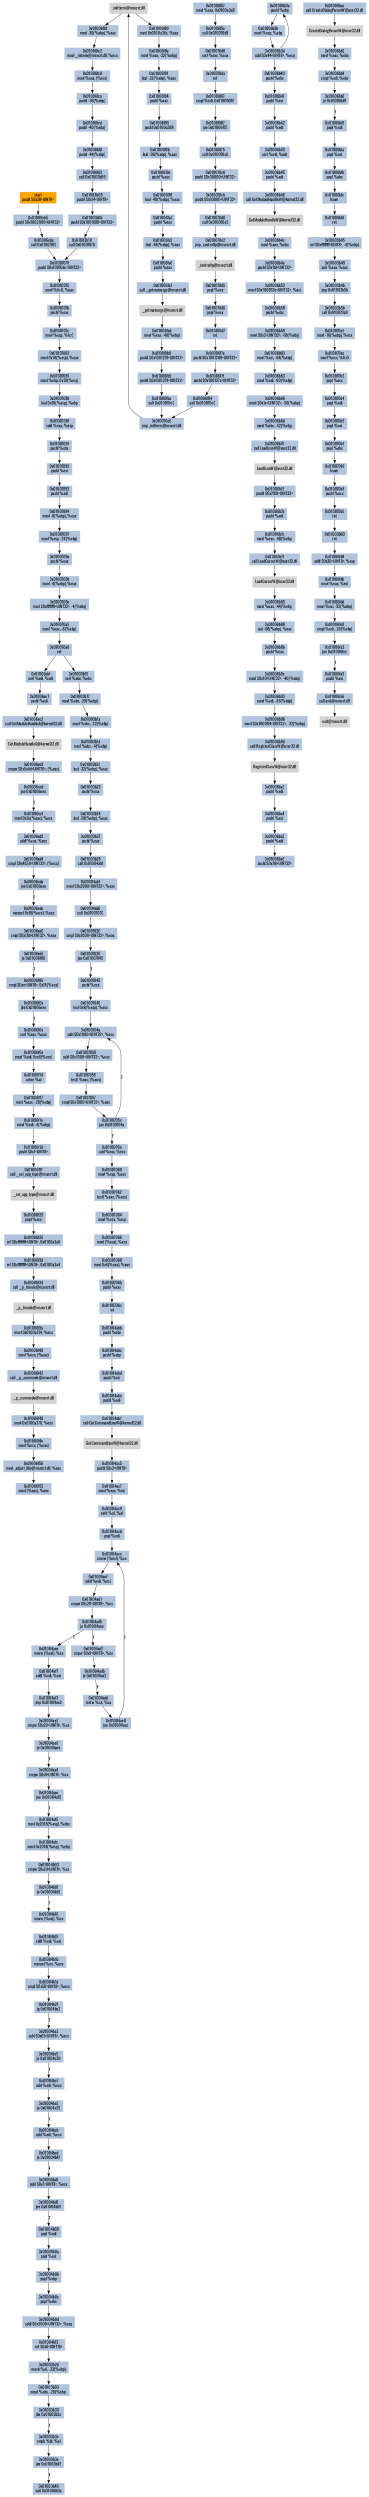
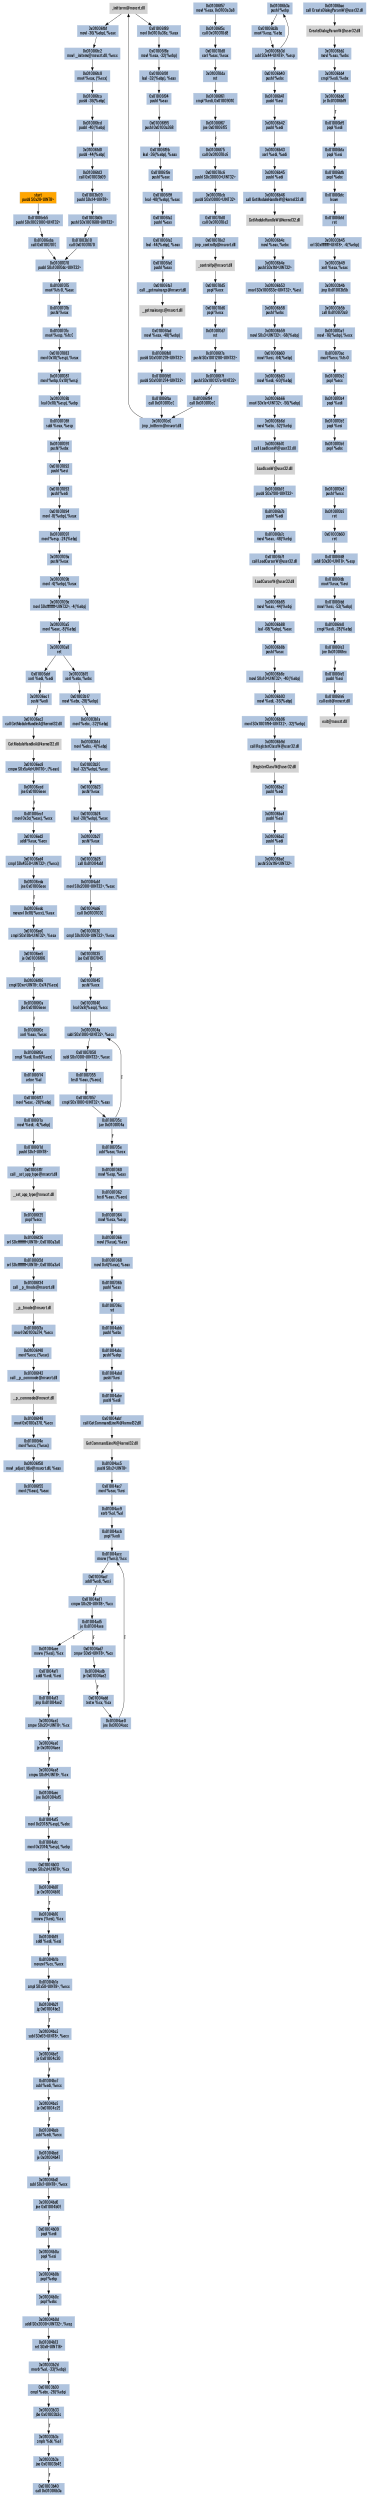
  digraph {
    fontname=Oswald
    node [color=lightsteelblue fillcolor=lightsteelblue fontname=Oswald shape=rectangle style=filled]
    edge [color="#000000" fontname=Oswald]
    n1 [color=lightgrey fillcolor=orange label="start\npushl $0x28<UINT8>"]
    n2 [label="0x01006eb5\npushl $0x1002000<UINT32>"]
    n3 [label="0x01006eba\ncall 0x01007070"]
    n4 [label="0x01007070\npushl $0x10070dc<UINT32>"]
    n5 [label="0x01007075\nmovl %fs:0, %eax"]
    n6 [label="0x0100707b\npushl %eax"]
    n7 [label="0x0100707c\nmovl %esp, %fs:0"]
    n8 [label="0x01007083\nmovl 0x10(%esp), %eax"]
    n9 [label="0x01007087\nmovl %ebp, 0x10(%esp)"]
    n10 [label="0x0100708b\nleal 0x10(%esp), %ebp"]
    n11 [label="0x0100708f\nsubl %eax, %esp"]
    n12 [label="0x01007091\npushl %ebx"]
    n13 [label="0x01007092\npushl %esi"]
    n14 [label="0x01007093\npushl %edi"]
    n15 [label="0x01007094\nmovl -8(%ebp), %eax"]
    n16 [label="0x01007097\nmovl %esp, -24(%ebp)"]
    n17 [label="0x0100709a\npushl %eax"]
    n18 [label="0x0100709b\nmovl -4(%ebp), %eax"]
    n19 [label="0x0100709e\nmovl $0xffffffff<UINT32>, -4(%ebp)"]
    n20 [label="0x010070a5\nmovl %eax, -8(%ebp)"]
    n21 [label="0x010070a8\nret"]
    n22 [label="0x01006ebf\nxorl %edi, %edi"]
    n23 [label="0x01003b15\nxorl %ebx, %ebx"]
    n24 [label="0x01006ec1\npushl %edi"]
    n25 [label="0x01003b17\nmovl %ebx, -28(%ebp)"]
    n26 [label="0x01006ec2\ncall GetModuleHandleA@kernel32.dll"]
    n27 [color=lightgrey fillcolor=lightgrey label="GetModuleHandleA@kernel32.dll"]
    n28 [label="0x01006ec8\ncmpw $0x5a4d<UINT16>, (%eax)"]
    n29 [label="0x01006ecd\njne 0x01006eee"]
    n30 [label="0x01006ecf\nmovl 0x3c(%eax), %ecx"]
    n31 [label="0x01006ed2\naddl %eax, %ecx"]
    n32 [label="0x01006ed4\ncmpl $0x4550<UINT32>, (%ecx)"]
    n33 [label="0x01006eda\njne 0x01006eee"]
    n34 [label="0x01006edc\nmovzwl 0x18(%ecx), %eax"]
    n35 [label="0x01006ee0\ncmpl $0x10b<UINT32>, %eax"]
    n36 [label="0x01006ee5\nje 0x01006f06"]
    n37 [label="0x01006f06\ncmpl $0xe<UINT8>, 0x74(%ecx)"]
    n38 [label="0x01006f0a\njbe 0x01006eee"]
    n39 [label="0x01006f0c\nxorl %eax, %eax"]
    n40 [label="0x01006f0e\ncmpl %edi, 0xe8(%ecx)"]
    n41 [label="0x01006f14\nsetne %al"]
    n42 [label="0x01006f17\nmovl %eax, -28(%ebp)"]
    n43 [label="0x01006f1a\nmovl %edi, -4(%ebp)"]
    n44 [label="0x01006f1d\npushl $0x1<UINT8>"]
    n45 [label="0x01006f1f\ncall __set_app_type@msvcrt.dll"]
    n46 [color=lightgrey fillcolor=lightgrey label="__set_app_type@msvcrt.dll"]
    n47 [label="0x01006f25\npopl %ecx"]
    n48 [label="0x01006f26\norl $0xffffffff<UINT8>, 0x0100a3a0"]
    n49 [label="0x01006f2d\norl $0xffffffff<UINT8>, 0x0100a3a4"]
    n50 [label="0x01006f34\ncall __p__fmode@msvcrt.dll"]
    n51 [color=lightgrey fillcolor=lightgrey label="__p__fmode@msvcrt.dll"]
    n52 [label="0x01006f3a\nmovl 0x0100a374, %ecx"]
    n53 [label="0x01006f40\nmovl %ecx, (%eax)"]
    n54 [label="0x01006f42\ncall __p__commode@msvcrt.dll"]
    n55 [color=lightgrey fillcolor=lightgrey label="__p__commode@msvcrt.dll"]
    n56 [label="0x01006f48\nmovl 0x0100a370, %ecx"]
    n57 [label="0x01006f4e\nmovl %ecx, (%eax)"]
    n58 [label="0x01006f50\nmovl _adjust_fdiv@msvcrt.dll, %eax"]
    n59 [label="0x01006f55\nmovl (%eax), %eax"]
    n60 [label="0x01006f57\nmovl %eax, 0x0100a3a8"]
    n61 [label="0x01006f5c\ncall 0x010070d8"]
    n62 [label="0x010070d8\nxorl %eax, %eax"]
    n63 [label="0x010070da\nret"]
    n64 [label="0x01006f61\ncmpl %edi, 0x01009010"]
    n65 [label="0x01006f67\njne 0x01006f75"]
    n66 [label="0x01006f75\ncall 0x010070c6"]
    n67 [label="0x010070c6\npushl $0x30000<UINT32>"]
    n68 [label="0x010070cb\npushl $0x10000<UINT32>"]
    n69 [label="0x010070d0\ncall 0x010070e2"]
    n70 [label="0x010070e2\njmp _controlfp@msvcrt.dll"]
    n71 [color=lightgrey fillcolor=lightgrey label="_controlfp@msvcrt.dll"]
    n72 [label="0x010070d5\npopl %ecx"]
    n73 [label="0x010070d6\npopl %ecx"]
    n74 [label="0x010070d7\nret"]
    n75 [label="0x01006f7a\npushl $0x1001280<UINT32>"]
    n76 [label="0x01006f7f\npushl $0x100127c<UINT32>"]
    n77 [label="0x01006f84\ncall 0x010070c0"]
    n78 [label="0x010070c0\njmp _initterm@msvcrt.dll"]
    n79 [color=lightgrey fillcolor=lightgrey label="_initterm@msvcrt.dll"]
    n80 [label="0x01006f89\nmovl 0x0100a36c, %eax"]
    n81 [label="0x01006fbf\nmovl -36(%ebp), %eax"]
    n82 [label="0x01006f8e\nmovl %eax, -32(%ebp)"]
    n83 [label="0x01006fc2\nmovl __initenv@msvcrt.dll, %ecx"]
    n84 [label="0x01006f91\nleal -32(%ebp), %eax"]
    n85 [label="0x01006f94\npushl %eax"]
    n86 [label="0x01006f95\npushl 0x0100a368"]
    n87 [label="0x01006f9b\nleal -36(%ebp), %eax"]
    n88 [label="0x01006f9e\npushl %eax"]
    n89 [label="0x01006f9f\nleal -40(%ebp), %eax"]
    n90 [label="0x01006fa2\npushl %eax"]
    n91 [label="0x01006fa3\nleal -44(%ebp), %eax"]
    n92 [label="0x01006fa6\npushl %eax"]
    n93 [label="0x01006fa7\ncall __getmainargs@msvcrt.dll"]
    n94 [color=lightgrey fillcolor=lightgrey label="__getmainargs@msvcrt.dll"]
    n95 [label="0x01006fad\nmovl %eax, -48(%ebp)"]
    n96 [label="0x01006fb0\npushl $0x1001278<UINT32>"]
    n97 [label="0x01006fb5\npushl $0x1001274<UINT32>"]
    n98 [label="0x01006fba\ncall 0x010070c0"]
    n99 [label="0x01006fc8\nmovl %eax, (%ecx)"]
    n100 [label="0x01006fca\npushl -36(%ebp)"]
    n101 [label="0x01006fcd\npushl -40(%ebp)"]
    n102 [label="0x01006fd0\npushl -44(%ebp)"]
    n103 [label="0x01006fd3\ncall 0x01003b09"]
    n104 [label="0x01003b09\npushl $0x14<UINT8>"]
    n105 [label="0x01003b0b\npushl $0x1001688<UINT32>"]
    n106 [label="0x01003b10\ncall 0x01007070"]
    n107 [label="0x01003b1a\nmovl %ebx, -32(%ebp)"]
    n108 [label="0x01003b1d\nmovl %ebx, -4(%ebp)"]
    n109 [label="0x01003b20\nleal -32(%ebp), %eax"]
    n110 [label="0x01003b23\npushl %eax"]
    n111 [label="0x01003b24\nleal -28(%ebp), %eax"]
    n112 [label="0x01003b27\npushl %eax"]
    n113 [label="0x01003b28\ncall 0x01004ab1"]
    n114 [label="0x01004ab1\nmovl $0x2000<UINT32>, %eax"]
    n115 [label="0x01004ab6\ncall 0x01007030"]
    n116 [label="0x01007030\ncmpl $0x1000<UINT32>, %eax"]
    n117 [label="0x01007035\njae 0x01007045"]
    n118 [label="0x01007045\npushl %ecx"]
    n119 [label="0x01007046\nleal 0x8(%esp), %ecx"]
    n120 [label="0x0100704a\nsubl $0x1000<UINT32>, %ecx"]
    n121 [label="0x01007050\nsubl $0x1000<UINT32>, %eax"]
    n122 [label="0x01007055\ntestl %eax, (%ecx)"]
    n123 [label="0x01007057\ncmpl $0x1000<UINT32>, %eax"]
    n124 [label="0x0100705c\njae 0x0100704a"]
    n125 [label="0x0100705e\nsubl %eax, %ecx"]
    n126 [label="0x01007060\nmovl %esp, %eax"]
    n127 [label="0x01007062\ntestl %eax, (%ecx)"]
    n128 [label="0x01007064\nmovl %ecx, %esp"]
    n129 [label="0x01007066\nmovl (%eax), %ecx"]
    n130 [label="0x01007068\nmovl 0x4(%eax), %eax"]
    n131 [label="0x0100706b\npushl %eax"]
    n132 [label="0x0100706c\nret"]
    n133 [label="0x01004abb\npushl %ebx"]
    n134 [label="0x01004abc\npushl %ebp"]
    n135 [label="0x01004abd\npushl %esi"]
    n136 [label="0x01004abe\npushl %edi"]
    n137 [label="0x01004abf\ncall GetCommandLineW@kernel32.dll"]
    n138 [color=lightgrey fillcolor=lightgrey label="GetCommandLineW@kernel32.dll"]
    n139 [label="0x01004ac5\npushl $0x2<UINT8>"]
    n140 [label="0x01004ac7\nmovl %eax, %esi"]
    n141 [label="0x01004ac9\nxorb %al, %al"]
    n142 [label="0x01004acb\npopl %edi"]
    n143 [label="0x01004acc\nmovw (%esi), %cx"]
    n144 [label="0x01004acf\naddl %edi, %esi"]
    n145 [label="0x01004ad1\ncmpw $0x20<UINT8>, %cx"]
    n146 [label="0x01004ad5\nje 0x01004aee"]
    n147 [label="0x01004ad7\ncmpw $0x9<UINT8>, %cx"]
    n148 [label="0x01004aee\nmovw (%esi), %cx"]
    n149 [label="0x01004adb\nje 0x01004ae2"]
    n150 [label="0x01004af1\naddl %edi, %esi"]
    n151 [label="0x01004add\ntestw %cx, %cx"]
    n152 [label="0x01004ae0\njne 0x01004acc"]
    n153 [label="0x01004af3\njmp 0x01004ae2"]
    n154 [label="0x01004ae2\ncmpw $0x20<UINT8>, %cx"]
    n155 [label="0x01004ae6\nje 0x01004aee"]
    n156 [label="0x01004ae8\ncmpw $0x9<UINT8>, %cx"]
    n157 [label="0x01004aec\njne 0x01004af5"]
    n158 [label="0x01004af5\nmovl 0x2018(%esp), %ebx"]
    n159 [label="0x01004afc\nmovl 0x2014(%esp), %ebp"]
    n160 [label="0x01004b03\ncmpw $0x2d<UINT8>, %cx"]
    n161 [label="0x01004b07\nje 0x01004b16"]
    n162 [label="0x01004b16\nmovw (%esi), %cx"]
    n163 [label="0x01004b19\naddl %edi, %esi"]
    n164 [label="0x01004b1b\nmovzwl %cx, %ecx"]
    n165 [label="0x01004b1e\ncmpl $0x50<UINT8>, %ecx"]
    n166 [label="0x01004b21\njg 0x01004bc2"]
    n167 [label="0x01004bc2\nsubl $0x65<UINT8>, %ecx"]
    n168 [label="0x01004bc5\nje 0x01004c30"]
    n169 [label="0x01004bc7\nsubl %edi, %ecx"]
    n170 [label="0x01004bc9\nje 0x01004c29"]
    n171 [label="0x01004bcb\nsubl %edi, %ecx"]
    n172 [label="0x01004bcd\nje 0x01004b47"]
    n173 [label="0x01004bd3\nsubl $0x7<UINT8>, %ecx"]
    n174 [label="0x01004bd6\njne 0x01004b09"]
    n175 [label="0x01004b09\npopl %edi"]
    n176 [label="0x01004b0a\npopl %esi"]
    n177 [label="0x01004b0b\npopl %ebp"]
    n178 [label="0x01004b0c\npopl %ebx"]
    n179 [label="0x01004b0d\naddl $0x2000<UINT32>, %esp"]
    n180 [label="0x01004b13\nret $0x8<UINT16>"]
    n181 [label="0x01003b2d\nmovb %al, -33(%ebp)"]
    n182 [label="0x01003b30\ncmpl %ebx, -28(%ebp)"]
    n183 [label="0x01003b33\njbe 0x01003b3c"]
    n184 [label="0x01003b3c\ncmpb %bl, %al"]
    n185 [label="0x01003b3e\njne 0x01003b45"]
    n186 [label="0x01003b40\ncall 0x01006b3a"]
    n187 [label="0x01006b3a\npushl %ebp"]
    n188 [label="0x01006b3b\nmovl %esp, %ebp"]
    n189 [label="0x01006b3d\nsubl $0x44<UINT8>, %esp"]
    n190 [label="0x01006b40\npushl %ebx"]
    n191 [label="0x01006b41\npushl %esi"]
    n192 [label="0x01006b42\npushl %edi"]
    n193 [label="0x01006b43\nxorl %edi, %edi"]
    n194 [label="0x01006b45\npushl %edi"]
    n195 [label="0x01006b46\ncall GetModuleHandleW@kernel32.dll"]
    n196 [color=lightgrey fillcolor=lightgrey label="GetModuleHandleW@kernel32.dll"]
    n197 [label="0x01006b4c\nmovl %eax, %ebx"]
    n198 [label="0x01006b4e\npushl $0x1fd<UINT32>"]
    n199 [label="0x01006b53\nmovl $0x100653c<UINT32>, %esi"]
    n200 [label="0x01006b58\npushl %ebx"]
    n201 [label="0x01006b59\nmovl $0x3<UINT32>, -68(%ebp)"]
    n202 [label="0x01006b60\nmovl %esi, -64(%ebp)"]
    n203 [label="0x01006b63\nmovl %edi, -60(%ebp)"]
    n204 [label="0x01006b66\nmovl $0x1e<UINT32>, -56(%ebp)"]
    n205 [label="0x01006b6d\nmovl %ebx, -52(%ebp)"]
    n206 [label="0x01006b70\ncall LoadIconW@user32.dll"]
    n207 [color=lightgrey fillcolor=lightgrey label="LoadIconW@user32.dll"]
    n208 [label="0x01006b76\npushl $0x7f00<UINT32>"]
    n209 [label="0x01006b7b\npushl %edi"]
    n210 [label="0x01006b7c\nmovl %eax, -48(%ebp)"]
    n211 [label="0x01006b7f\ncall LoadCursorW@user32.dll"]
    n212 [color=lightgrey fillcolor=lightgrey label="LoadCursorW@user32.dll"]
    n213 [label="0x01006b85\nmovl %eax, -44(%ebp)"]
    n214 [label="0x01006b88\nleal -68(%ebp), %eax"]
    n215 [label="0x01006b8b\npushl %eax"]
    n216 [label="0x01006b8c\nmovl $0x10<UINT32>, -40(%ebp)"]
    n217 [label="0x01006b93\nmovl %edi, -36(%ebp)"]
    n218 [label="0x01006b96\nmovl $0x1001f94<UINT32>, -32(%ebp)"]
    n219 [label="0x01006b9d\ncall RegisterClassW@user32.dll"]
    n220 [color=lightgrey fillcolor=lightgrey label="RegisterClassW@user32.dll"]
    n221 [label="0x01006ba3\npushl %edi"]
    n222 [label="0x01006ba4\npushl %esi"]
    n223 [label="0x01006ba5\npushl %edi"]
    n224 [label="0x01006ba6\npushl $0x1f6<UINT32>"]
    n225 [label="0x01006bac\ncall CreateDialogParamW@user32.dll"]
    n226 [color=lightgrey fillcolor=lightgrey label="CreateDialogParamW@user32.dll"]
    n227 [label="0x01006bb2\nmovl %eax, %ebx"]
    n228 [label="0x01006bb4\ncmpl %edi, %ebx"]
    n229 [label="0x01006bb6\nje 0x01006bf9"]
    n230 [label="0x01006bf9\npopl %edi"]
    n231 [label="0x01006bfa\npopl %esi"]
    n232 [label="0x01006bfb\npopl %ebx"]
    n233 [label="0x01006bfc\nleave "]
    n234 [label="0x01006bfd\nret"]
    n235 [label="0x01003b45\norl $0xffffffff<UINT8>, -4(%ebp)"]
    n236 [label="0x01003b49\nxorl %eax, %eax"]
    n237 [label="0x01003b4b\njmp 0x01003b5b"]
    n238 [label="0x01003b5b\ncall 0x010070a9"]
    n239 [label="0x010070a9\nmovl -16(%ebp), %ecx"]
    n240 [label="0x010070ac\nmovl %ecx, %fs:0"]
    n241 [label="0x010070b3\npopl %ecx"]
    n242 [label="0x010070b4\npopl %edi"]
    n243 [label="0x010070b5\npopl %esi"]
    n244 [label="0x010070b6\npopl %ebx"]
-   n245 [label="0x010070b7\nleave "]
    n246 [label="0x010070b8\npushl %ecx"]
    n247 [label="0x010070b9\nret"]
    n248 [label="0x01003b60\nret"]
    n249 [label="0x01006fd8\naddl $0x30<UINT8>, %esp"]
    n250 [label="0x01006fdb\nmovl %eax, %esi"]
    n251 [label="0x01006fdd\nmovl %esi, -52(%ebp)"]
    n252 [label="0x01006fe0\ncmpl %edi, -28(%ebp)"]
    n253 [label="0x01006fe3\njne 0x01006fec"]
    n254 [label="0x01006fe5\npushl %esi"]
    n255 [label="0x01006fe6\ncall exit@msvcrt.dll"]
    n256 [color=lightgrey fillcolor=lightgrey label="exit@msvcrt.dll"]
    n1 -> n2
    n2 -> n3
    n3 -> n4
    n4 -> n5
    n5 -> n6
    n6 -> n7
    n7 -> n8
    n8 -> n9
    n9 -> n10
    n10 -> n11
    n11 -> n12
    n12 -> n13
    n13 -> n14
    n14 -> n15
    n15 -> n16
    n16 -> n17
    n17 -> n18
    n18 -> n19
    n19 -> n20
    n20 -> n21
    n21 -> n22
    n21 -> n23
    n22 -> n24
    n23 -> n25
    n24 -> n26
    n25 -> n107
    n26 -> n27
    n27 -> n28
    n28 -> n29
    n29 -> n30 [label=F]
    n30 -> n31
    n31 -> n32
    n32 -> n33
    n33 -> n34 [label=F]
    n34 -> n35
    n35 -> n36
    n36 -> n37 [label=T]
    n37 -> n38
-   n38 -> n39 [label=T]
+   n38 -> n39 [label=F]
    n39 -> n40
    n40 -> n41
    n41 -> n42
    n42 -> n43
    n43 -> n44
    n44 -> n45
    n45 -> n46
    n46 -> n47
    n47 -> n48
    n48 -> n49
    n49 -> n50
    n50 -> n51
    n51 -> n52
    n52 -> n53
    n53 -> n54
    n54 -> n55
    n55 -> n56
    n56 -> n57
    n57 -> n58
    n58 -> n59
    n60 -> n61
    n61 -> n62
    n62 -> n63
    n63 -> n64
    n64 -> n65
    n65 -> n66 [label=F]
    n66 -> n67
    n67 -> n68
    n68 -> n69
    n69 -> n70
    n70 -> n71
    n71 -> n72
    n72 -> n73
    n73 -> n74
    n74 -> n75
    n75 -> n76
    n76 -> n77
    n77 -> n78
    n78 -> n79
    n79 -> n80
    n79 -> n81
    n80 -> n82
    n81 -> n83
    n82 -> n84
    n83 -> n99
    n84 -> n85
    n85 -> n86
    n86 -> n87
    n87 -> n88
    n88 -> n89
    n89 -> n90
    n90 -> n91
    n91 -> n92
    n92 -> n93
    n93 -> n94
    n94 -> n95
    n95 -> n96
    n96 -> n97
    n97 -> n98
    n98 -> n78
    n99 -> n100
    n100 -> n101
    n101 -> n102
    n102 -> n103
    n103 -> n104
    n104 -> n105
    n105 -> n106
    n106 -> n4
    n107 -> n108
    n108 -> n109
    n109 -> n110
    n110 -> n111
    n111 -> n112
    n112 -> n113
    n113 -> n114
    n114 -> n115
    n115 -> n116
    n116 -> n117
    n117 -> n118 [label=T]
    n118 -> n119
    n119 -> n120
    n120 -> n121
    n121 -> n122
    n122 -> n123
    n123 -> n124
    n124 -> n120 [label=T]
    n124 -> n125 [label=F]
    n125 -> n126
    n126 -> n127
    n127 -> n128
    n128 -> n129
    n129 -> n130
    n130 -> n131
    n131 -> n132
    n132 -> n133
    n133 -> n134
    n134 -> n135
    n135 -> n136
    n136 -> n137
    n137 -> n138
    n138 -> n139
    n139 -> n140
    n140 -> n141
    n141 -> n142
    n142 -> n143
    n143 -> n144
    n144 -> n145
    n145 -> n146
    n146 -> n147 [label=F]
    n146 -> n148 [label=T]
    n147 -> n149
    n148 -> n150
    n149 -> n151 [label=F]
    n150 -> n153
    n151 -> n152
    n152 -> n143 [label=T]
    n153 -> n154
    n154 -> n155
    n155 -> n156 [label=F]
    n156 -> n157
    n157 -> n158 [label=T]
    n158 -> n159
    n159 -> n160
    n160 -> n161
    n161 -> n162 [label=T]
+   n162 -> n163
    n163 -> n164
    n164 -> n165
    n165 -> n166
    n166 -> n167 [label=T]
    n167 -> n168
    n168 -> n169 [label=F]
    n169 -> n170
    n170 -> n171 [label=F]
    n171 -> n172
    n172 -> n173 [label=F]
    n173 -> n174
    n174 -> n175 [label=T]
    n175 -> n176
    n176 -> n177
    n177 -> n178
    n178 -> n179
    n179 -> n180
    n180 -> n181
    n181 -> n182
    n182 -> n183
    n183 -> n184 [label=T]
    n184 -> n185
    n185 -> n186 [label=F]
    n187 -> n188
    n188 -> n189
    n189 -> n187
    n189 -> n190
    n190 -> n191
    n191 -> n192
    n192 -> n193
    n193 -> n194
    n194 -> n195
    n195 -> n196
    n196 -> n197
    n197 -> n198
    n198 -> n199
    n199 -> n200
    n200 -> n201
    n201 -> n202
    n202 -> n203
    n203 -> n204
    n204 -> n205
    n205 -> n206
    n206 -> n207
    n207 -> n208
    n208 -> n209
    n209 -> n210
    n210 -> n211
    n211 -> n212
    n212 -> n213
    n213 -> n214
    n214 -> n215
    n215 -> n216
    n216 -> n217
    n217 -> n218
    n218 -> n219
    n219 -> n220
    n220 -> n221
    n221 -> n222
    n222 -> n223
    n223 -> n224
    n225 -> n226
    n226 -> n227
    n227 -> n228
    n228 -> n229
    n229 -> n230 [label=T]
    n230 -> n231
    n231 -> n232
    n232 -> n233
    n233 -> n234
    n234 -> n235
    n235 -> n236
    n236 -> n237
    n237 -> n238
    n238 -> n239
    n239 -> n240
    n240 -> n241
    n241 -> n242
    n242 -> n243
    n243 -> n244
-   n244 -> n245
-   n245 -> n246
    n246 -> n247
    n247 -> n248
    n248 -> n249
    n249 -> n250
    n250 -> n251
    n251 -> n252
    n252 -> n253
    n253 -> n254 [label=F]
    n254 -> n255
    n255 -> n256
  }
